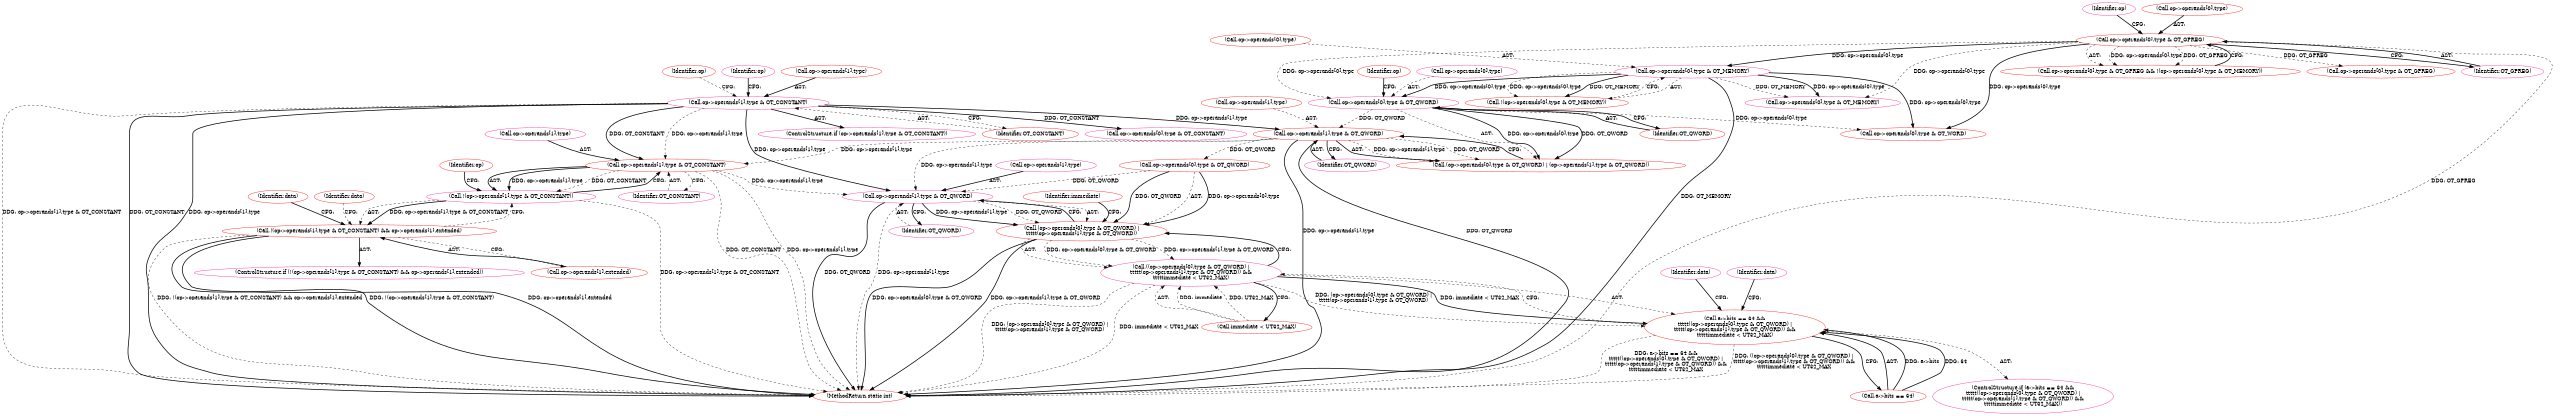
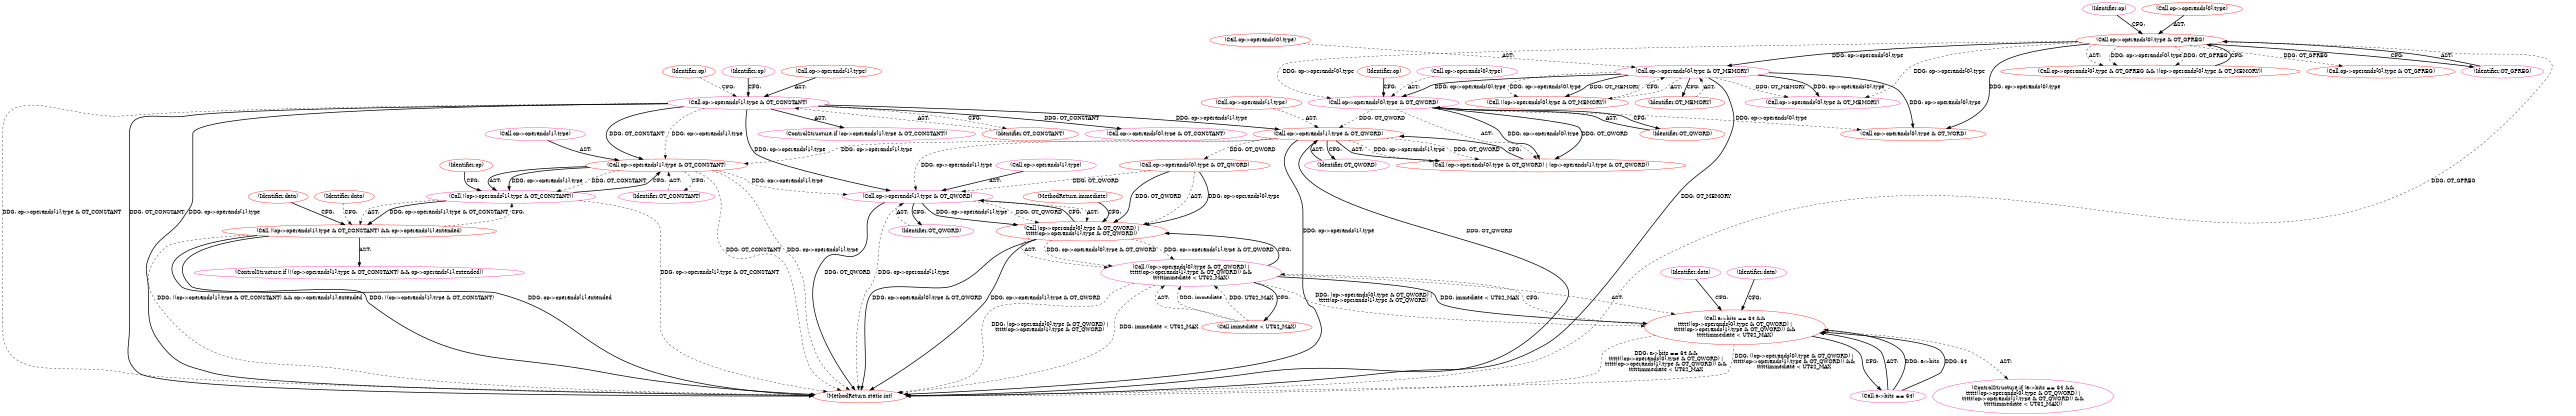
  digraph {
    node [color=red]
    edge [style=bold]
    n1 [label="(Call,op->operands[1].type & OT_CONSTANT)"]
    n2 [color=deeppink label="(Call,!(op->operands[1].type & OT_CONSTANT))"]
    n3 [color=deeppink label="(Call,op->operands[1].type & OT_QWORD)"]
    n4 [color=deeppink label="(Identifier,OT_CONSTANT)"]
    n5 [label="(MethodReturn,static int)"]
    n6 [label="(Call,!(op->operands[1].type & OT_CONSTANT) && op->operands[1].extended)"]
    n7 [label="(Call,(op->operands[0].type & OT_QWORD) |\n\t\t\t\t\t(op->operands[1].type & OT_QWORD))"]
    n8 [color=deeppink label="(Identifier,OT_QWORD)"]
    n9 [label="(Call,op->operands[1].type & OT_QWORD)"]
    n10 [label="(Call,op->operands[0].type & OT_QWORD)"]
    n11 [color=deeppink label="(Identifier,OT_QWORD)"]
    n12 [label="(Call,(op->operands[0].type & OT_QWORD) | (op->operands[1].type & OT_QWORD))"]
    n13 [color=deeppink label="(Call,op->operands[1].type & OT_CONSTANT)"]
    n14 [color=deeppink label="(ControlStructure,if (op->operands[1].type & OT_CONSTANT))"]
    n15 [label="(Identifier,OT_CONSTANT)"]
    n16 [color=deeppink label="(Call,op->operands[0].type & OT_CONSTANT)"]
    n17 [color=deeppink label="(Call,op->operands[0].type & OT_QWORD)"]
    n18 [label="(Identifier,OT_QWORD)"]
    n19 [label="(Call,op->operands[0].type & OT_WORD)"]
    n20 [label="(Call,op->operands[0].type & OT_GPREG)"]
    n21 [color=deeppink label="(Call,op->operands[0].type & OT_MEMORY)"]
    n22 [color=deeppink label="(Call,op->operands[0].type & OT_MEMORY)"]
    n23 [label="(Call,op->operands[0].type & OT_GPREG && !(op->operands[0].type & OT_MEMORY))"]
    n24 [label="(Call,op->operands[0].type & OT_GPREG)"]
    n25 [color=deeppink label="(Identifier,OT_GPREG)"]
    n26 [label="(Call,!(op->operands[0].type & OT_MEMORY))"]
-   n28 [label="(Call,op->operands[1].extended)"]
+   n27 [label="(Identifier,OT_MEMORY)"]
    n29 [color=deeppink label="(ControlStructure,if (!(op->operands[1].type & OT_CONSTANT) && op->operands[1].extended))"]
    n30 [color=deeppink label="(Call,((op->operands[0].type & OT_QWORD) |\n\t\t\t\t\t(op->operands[1].type & OT_QWORD)) &&\n\t\t\t\t\timmediate < UT32_MAX)"]
    n31 [label="(Call,a->bits == 64 &&\n\t\t\t\t\t((op->operands[0].type & OT_QWORD) |\n\t\t\t\t\t(op->operands[1].type & OT_QWORD)) &&\n\t\t\t\t\timmediate < UT32_MAX)"]
    n32 [label="(Call,immediate < UT32_MAX)"]
    n33 [color=deeppink label="(ControlStructure,if (a->bits == 64 &&\n\t\t\t\t\t((op->operands[0].type & OT_QWORD) |\n\t\t\t\t\t(op->operands[1].type & OT_QWORD)) &&\n\t\t\t\t\timmediate < UT32_MAX))"]
-   n34 [label="(Call,a->bits == 64)"]
+   n34 [color=deeppink label="(Call,a->bits == 64)"]
    n35 [label="(Identifier,data)"]
    n36 [color=deeppink label="(Call,op->operands[1].type)"]
    n37 [color=deeppink label="(Identifier,op)"]
    n38 [label="(Identifier,op)"]
    n39 [color=deeppink label="(Identifier,op)"]
    n40 [label="(Call,op->operands[0].type)"]
    n41 [color=deeppink label="(Identifier,data)"]
    n42 [color=deeppink label="(Call,op->operands[1].type)"]
    n43 [label="(Identifier,op)"]
    n44 [label="(Call,op->operands[0].type)"]
    n45 [label="(Call,op->operands[1].type)"]
    n46 [color=deeppink label="(Call,op->operands[0].type)"]
    n47 [label="(Identifier,op)"]
-   n48 [label="(Identifier,immediate)"]
+   n48 [label="(MethodReturn,immediate)"]
    n49 [color=deeppink label="(Identifier,data)"]
    n50 [label="(Identifier,data)"]
    n51 [label="(Call,op->operands[1].type)"]
    n1 -> n2 [label="AST: "]
    n1 -> n2 [label="DDG: op->operands[1].type"]
    n1 -> n2 [label="DDG: OT_CONSTANT" style=dashed]
    n1 -> n3 [label="DDG: op->operands[1].type" style=dashed]
    n1 -> n4 [label="CFG: " style=dashed]
    n1 -> n5 [label="DDG: op->operands[1].type" style=dashed]
    n1 -> n5 [label="DDG: OT_CONSTANT" style=dashed]
    n2 -> n1 [label="CFG: "]
    n2 -> n5 [label="DDG: op->operands[1].type & OT_CONSTANT" style=dashed]
    n2 -> n6 [label="AST: " style=dashed]
    n2 -> n6 [label="DDG: op->operands[1].type & OT_CONSTANT"]
    n3 -> n5 [label="DDG: OT_QWORD"]
    n3 -> n5 [label="DDG: op->operands[1].type" style=dashed]
    n3 -> n7 [label="AST: " style=dashed]
    n3 -> n7 [label="DDG: op->operands[1].type"]
    n3 -> n7 [label="DDG: OT_QWORD" style=dashed]
    n3 -> n8 [label="CFG: "]
    n4 -> n1 [label="AST: " style=dashed]
    n6 -> n2 [label="CFG: " style=dashed]
    n6 -> n5 [label="DDG: op->operands[1].extended"]
    n6 -> n5 [label="DDG: !(op->operands[1].type & OT_CONSTANT) && op->operands[1].extended" style=dashed]
    n6 -> n5 [label="DDG: !(op->operands[1].type & OT_CONSTANT)"]
-   n6 -> n28 [label="CFG: " style=dashed]
    n6 -> n29 [label="AST: "]
    n7 -> n3 [label="CFG: "]
    n7 -> n5 [label="DDG: op->operands[1].type & OT_QWORD"]
    n7 -> n5 [label="DDG: op->operands[0].type & OT_QWORD"]
    n7 -> n30 [label="AST: " style=dashed]
    n7 -> n30 [label="DDG: op->operands[0].type & OT_QWORD" style=dashed]
    n7 -> n30 [label="DDG: op->operands[1].type & OT_QWORD" style=dashed]
    n8 -> n3 [label="AST: " style=dashed]
    n9 -> n1 [label="DDG: op->operands[1].type" style=dashed]
    n9 -> n3 [label="DDG: op->operands[1].type" style=dashed]
    n9 -> n5 [label="DDG: op->operands[1].type"]
    n9 -> n5 [label="DDG: OT_QWORD"]
    n9 -> n10 [label="DDG: OT_QWORD" style=dashed]
    n9 -> n11 [label="CFG: "]
    n9 -> n12 [label="AST: "]
    n9 -> n12 [label="DDG: op->operands[1].type" style=dashed]
    n9 -> n12 [label="DDG: OT_QWORD" style=dashed]
    n10 -> n3 [label="DDG: OT_QWORD" style=dashed]
    n10 -> n7 [label="AST: " style=dashed]
    n10 -> n7 [label="DDG: op->operands[0].type"]
    n10 -> n7 [label="DDG: OT_QWORD"]
    n11 -> n9 [label="AST: "]
    n12 -> n9 [label="CFG: "]
    n13 -> n1 [label="DDG: op->operands[1].type" style=dashed]
    n13 -> n1 [label="DDG: OT_CONSTANT"]
    n13 -> n3 [label="DDG: op->operands[1].type"]
    n13 -> n5 [label="DDG: op->operands[1].type & OT_CONSTANT" style=dashed]
    n13 -> n5 [label="DDG: OT_CONSTANT"]
    n13 -> n5 [label="DDG: op->operands[1].type"]
    n13 -> n9 [label="DDG: op->operands[1].type"]
    n13 -> n14 [label="AST: "]
    n13 -> n15 [label="CFG: " style=dashed]
    n13 -> n16 [label="DDG: OT_CONSTANT"]
    n15 -> n13 [label="AST: " style=dashed]
    n17 -> n9 [label="DDG: OT_QWORD" style=dashed]
    n17 -> n12 [label="AST: " style=dashed]
    n17 -> n12 [label="DDG: op->operands[0].type"]
    n17 -> n12 [label="DDG: OT_QWORD"]
    n17 -> n18 [label="CFG: "]
    n17 -> n19 [label="DDG: op->operands[0].type" style=dashed]
    n18 -> n17 [label="AST: "]
    n20 -> n5 [label="DDG: OT_GPREG" style=dashed]
    n20 -> n17 [label="DDG: op->operands[0].type" style=dashed]
    n20 -> n19 [label="DDG: op->operands[0].type"]
    n20 -> n21 [label="DDG: op->operands[0].type"]
    n20 -> n22 [label="DDG: op->operands[0].type" style=dashed]
    n20 -> n23 [label="AST: " style=dashed]
    n20 -> n23 [label="DDG: op->operands[0].type" style=dashed]
    n20 -> n23 [label="DDG: OT_GPREG" style=dashed]
    n20 -> n24 [label="DDG: OT_GPREG" style=dashed]
    n20 -> n25 [label="CFG: "]
    n21 -> n5 [label="DDG: OT_MEMORY"]
    n21 -> n17 [label="DDG: op->operands[0].type"]
    n21 -> n19 [label="DDG: op->operands[0].type"]
    n21 -> n22 [label="DDG: op->operands[0].type"]
    n21 -> n22 [label="DDG: OT_MEMORY" style=dashed]
    n21 -> n26 [label="AST: " style=dashed]
    n21 -> n26 [label="DDG: op->operands[0].type" style=dashed]
    n21 -> n26 [label="DDG: OT_MEMORY"]
+   n21 -> n27 [label="CFG: "]
    n23 -> n20 [label="CFG: "]
    n25 -> n20 [label="AST: "]
    n26 -> n21 [label="CFG: " style=dashed]
-   n28 -> n6 [label="AST: "]
+   n27 -> n21 [label="AST: " style=dashed]
    n30 -> n5 [label="DDG: (op->operands[0].type & OT_QWORD) |\n\t\t\t\t\t(op->operands[1].type & OT_QWORD)" style=dashed]
    n30 -> n5 [label="DDG: immediate < UT32_MAX" style=dashed]
    n30 -> n7 [label="CFG: "]
    n30 -> n31 [label="AST: " style=dashed]
    n30 -> n31 [label="DDG: (op->operands[0].type & OT_QWORD) |\n\t\t\t\t\t(op->operands[1].type & OT_QWORD)" style=dashed]
    n30 -> n31 [label="DDG: immediate < UT32_MAX"]
    n30 -> n32 [label="CFG: "]
    n31 -> n5 [label="DDG: a->bits == 64 &&\n\t\t\t\t\t((op->operands[0].type & OT_QWORD) |\n\t\t\t\t\t(op->operands[1].type & OT_QWORD)) &&\n\t\t\t\t\timmediate < UT32_MAX" style=dashed]
    n31 -> n5 [label="DDG: ((op->operands[0].type & OT_QWORD) |\n\t\t\t\t\t(op->operands[1].type & OT_QWORD)) &&\n\t\t\t\t\timmediate < UT32_MAX" style=dashed]
    n31 -> n30 [label="CFG: " style=dashed]
    n31 -> n33 [label="AST: " style=dashed]
    n31 -> n34 [label="CFG: "]
    n32 -> n30 [label="AST: " style=dashed]
    n32 -> n30 [label="DDG: immediate" style=dashed]
    n32 -> n30 [label="DDG: UT32_MAX" style=dashed]
    n34 -> n31 [label="AST: "]
    n34 -> n31 [label="DDG: a->bits"]
    n34 -> n31 [label="DDG: 64"]
    n35 -> n6 [label="CFG: "]
    n36 -> n3 [label="AST: "]
    n37 -> n20 [label="CFG: "]
    n38 -> n2 [label="CFG: "]
    n39 -> n13 [label="CFG: "]
    n40 -> n20 [label="AST: "]
    n41 -> n31 [label="CFG: "]
    n42 -> n1 [label="AST: "]
    n43 -> n17 [label="CFG: "]
    n44 -> n21 [label="AST: " style=dashed]
    n45 -> n13 [label="AST: "]
    n46 -> n17 [label="AST: " style=dashed]
    n47 -> n13 [label="CFG: " style=dashed]
    n48 -> n7 [label="CFG: "]
    n49 -> n31 [label="CFG: "]
    n50 -> n6 [label="CFG: " style=dashed]
    n51 -> n9 [label="AST: " style=dashed]
  }
